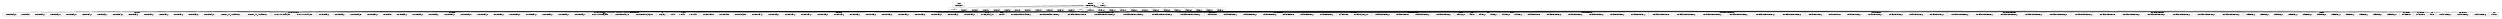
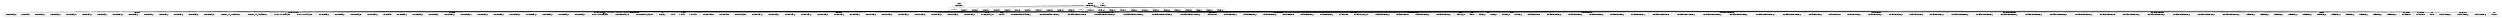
  digraph {
    fontname=Lato
    node [fontname=Lato]
    edge [fontname=Lato]
    "Moose::Meta::Role::Application::ToRole::BEGIN@5"
    "Moose::Meta::Role::Application::ToRole::BEGIN@13"
    "Moose::Meta::Role::Application::ToRole::BEGIN@3"
    "Moose::Meta::Role::Application::ToRole::BEGIN@4"
    "Moose::Meta::Role::Application::ToRole::BEGIN@7"
    "Moose::Meta::Role::Composite::meta"
    "Moose::Meta::Role::Composite::BEGIN@13"
    "Moose::Meta::Role::Composite::BEGIN@4"
    "Moose::Meta::Role::Composite::BEGIN@7"
    "Moose::Meta::Role::Composite::BEGIN@5"
    "Moose::Meta::Role::Composite::BEGIN@3"
    "DynaLoader::bootstrap"
-   "Moose::Meta::Role::Application::ToInstance::BEGIN@3"
+   "Moose::Meta::Role::Application::ToInstance::BEGIN@3" [label="Moose::Meta::Role::Application::XSLoader::BEGIN@3"]
    "Moose::Meta::Role::Application::ToInstance::meta"
    "Moose::Meta::Role::Application::ToInstance::BEGIN@5"
    "Moose::Meta::Role::Application::ToInstance::BEGIN@13"
    "Moose::Meta::Role::Application::ToInstance::BEGIN@4"
    "Moose::Meta::Role::Application::ToInstance::BEGIN@7"
    "warnings::import"
    "Moose::Exporter::__ANON__[Moose/Exporter.pm:389]"
    "Moose::Exporter::__ANON__[Moose/Exporter.pm:255]"
    "Moose::Exporter::import"
    "Moose::Exporter::BEGIN@385"
    "Moose::Exporter::BEGIN@498"
    "Moose::Exporter::BEGIN@15"
    "Moose::Exporter::BEGIN@3"
    "Moose::Exporter::BEGIN@4"
    "Moose::Exporter::BEGIN@14"
    "Moose::Exporter::BEGIN@17"
    "Moose::Exporter::BEGIN@386"
    "Moose::Exporter::BEGIN@11"
    "Moose::Exporter::BEGIN@12"
    "Moose::Exporter::BEGIN@206"
    "Moose::Exporter::BEGIN@488"
    "Moose::Exporter::BEGIN@13"
    "XSLoader::load"
    "Class::MOP::Mixin::HasMethods::has_method"
    "Class::MOP::Mixin::HasMethods::add_method"
    "Moose::Meta::Role::BEGIN@18"
    "Moose::Meta::Role::BEGIN@21"
    "Moose::Meta::Role::BEGIN@16"
    "Moose::Meta::Role::BEGIN@20"
    "Moose::Meta::Role::BEGIN@523"
    "Moose::Meta::Role::BEGIN@5"
    "Moose::Meta::Role::BEGIN@10"
    "Moose::Meta::Role::BEGIN@544"
    "Moose::Meta::Role::BEGIN@17"
    "Moose::Meta::Role::BEGIN@4"
    "Moose::Meta::Role::BEGIN@23"
    "Moose::Meta::Role::BEGIN@8"
    "Moose::Meta::Role::meta"
    "Moose::Meta::Role::BEGIN@19"
    "Moose::Meta::Role::BEGIN@559"
    "Moose::Meta::Role::BEGIN@6"
    "Moose::Meta::Role::BEGIN@9"
    "Moose::Util::TypeConstraints::find_type_constraint"
    "Moose::Util::TypeConstraints::class_type"
    "Moose::BEGIN@26"
    "Moose::init_meta"
    "Moose::BEGIN@16"
    "Moose::BEGIN@12"
    "Moose::BEGIN@29"
    "Moose::BEGIN@34"
    "Moose::BEGIN@20"
    "Moose::BEGIN@21"
    "Moose::BEGIN@37"
    "Moose::BEGIN@28"
    "Moose::has"
    "Moose::BEGIN@11"
    "Moose::BEGIN@27"
    "Moose::BEGIN@32"
    "Moose::BEGIN@14"
    "Moose::BEGIN@5"
    "Moose::BEGIN@19"
    "Moose::BEGIN@31"
    "Moose::BEGIN@30"
    "Moose::BEGIN@24"
    "Moose::BEGIN@35"
    "Moose::BEGIN@18"
    "Moose::bootstrap"
    "Moose::BEGIN@2"
    "Moose::BEGIN@22"
    "Moose::BEGIN@3"
    "mro::get_linear_isa"
    "Moose::Meta::Role::Application::RoleSummation::BEGIN@7"
    "Moose::Meta::Role::Application::RoleSummation::BEGIN@4"
    "Moose::Meta::Role::Application::RoleSummation::BEGIN@9"
    "Moose::Meta::Role::Application::RoleSummation::BEGIN@5"
    "Moose::Meta::Role::Application::RoleSummation::BEGIN@3"
    "Moose::Meta::Role::Application::RoleSummation::BEGIN@15"
    "Moose::Meta::Role::Application::RoleSummation::meta"
    "List::Util::BEGIN@11"
    "List::Util::BEGIN@12"
    "Moose::Meta::Instance::BEGIN@4"
    "Moose::Meta::Instance::BEGIN@11"
    "Moose::Meta::Instance::BEGIN@5"
    "Scalar::Util::BEGIN@9"
    "Scalar::Util::BEGIN@10"
    "UNIVERSAL::isa"
    "UNIVERSAL::VERSION"
    "UNIVERSAL::can"
    "Moose::Meta::Class::BEGIN@4"
    "Moose::Meta::Class::BEGIN@7"
    "Moose::Meta::Class::initialize"
    "Moose::Meta::Class::BEGIN@19"
    "Moose::Meta::Class::add_attribute"
    "Moose::Meta::Class::BEGIN@21"
    "Moose::Meta::Class::BEGIN@9"
    "Moose::Meta::Class::BEGIN@22"
    "Moose::Meta::Class::BEGIN@12"
    "Moose::Meta::Class::BEGIN@25"
    "Moose::Meta::Class::BEGIN@23"
    "Moose::Meta::Class::BEGIN@20"
    "Moose::Meta::Class::superclasses"
    "Moose::Meta::Class::BEGIN@10"
    "Moose::Meta::Class::BEGIN@18"
    "Moose::Meta::Class::BEGIN@11"
    "Moose::Meta::Class::BEGIN@5"
    "SimpleDB::Client::BEGIN@46"
    "Class::MOP::Object::meta"
    "strict::import"
    "Moose::Util::_caller_info"
    "Class::MOP::Class::find_method_by_name"
    "Class::MOP::Class::initialize"
    "Class::MOP::get_metaclass_by_name"
    "Exporter::import"
    "Class::MOP::Attribute::new"
    "Moose::Object::BEGIN@80"
    "Moose::Object::BEGIN@98"
    "Moose::Object::BEGIN@13"
    "Moose::Object::BEGIN@12"
    "Moose::Object::BEGIN@5"
    "Moose::Object::BEGIN@9"
    "Moose::Object::BEGIN@106"
    "Moose::Object::BEGIN@8"
    "Moose::Object::BEGIN@4"
    "Moose::Object::BEGIN@7"
    "Moose::Object::BEGIN@10"
    "main::BEGIN@2"
    "Moose::Meta::Attribute::new"
    "Class::MOP::Mixin::HasAttributes::add_attribute"
    "Moose::Meta::TypeConstraint::meta"
    "Moose::Meta::TypeConstraint::BEGIN@6"
    "Moose::Meta::TypeConstraint::BEGIN@12"
    "Moose::Meta::TypeConstraint::BEGIN@5"
    "Moose::Meta::TypeConstraint::BEGIN@8"
    "Moose::Meta::TypeConstraint::BEGIN@11"
    "Moose::Meta::TypeConstraint::BEGIN@14"
    "Moose::Meta::TypeCoercion::BEGIN@9"
    "Moose::Meta::TypeCoercion::BEGIN@4"
    "Moose::Meta::TypeCoercion::BEGIN@6"
    "Moose::Meta::TypeCoercion::BEGIN@8"
    "Moose::Meta::TypeCoercion::meta"
    "Moose::Meta::TypeCoercion::BEGIN@5"
    "Moose::Meta::Role::Application::BEGIN@3"
    "Moose::Meta::Role::Application::BEGIN@4"
    "Moose::Meta::Role::Application::meta"
    "Moose::Meta::Role::Application::BEGIN@5"
    "Moose::Meta::Role::Application::ToClass::meta"
    "Moose::Meta::Role::Application::ToClass::BEGIN@4"
    "Moose::Meta::Role::Application::ToClass::BEGIN@7"
    "Moose::Meta::Role::Application::ToClass::BEGIN@5"
    "Moose::Meta::Role::Application::ToClass::BEGIN@3"
    "Moose::Meta::Role::Application::ToClass::BEGIN@14"
    "Moose::Meta::Role::Application::ToClass::BEGIN@8"
    subgraph cluster_1 {
      label="Moose::Meta::Role::Application::ToRole"
      "Moose::Meta::Role::Application::ToRole::BEGIN@5"
      "Moose::Meta::Role::Application::ToRole::BEGIN@13"
      "Moose::Meta::Role::Application::ToRole::BEGIN@3"
      "Moose::Meta::Role::Application::ToRole::BEGIN@4"
      "Moose::Meta::Role::Application::ToRole::BEGIN@7"
    }
    subgraph cluster_2 {
      label="Moose::Meta::Role::Composite"
      "Moose::Meta::Role::Composite::meta"
      "Moose::Meta::Role::Composite::BEGIN@13"
      "Moose::Meta::Role::Composite::BEGIN@4"
      "Moose::Meta::Role::Composite::BEGIN@7"
      "Moose::Meta::Role::Composite::BEGIN@5"
      "Moose::Meta::Role::Composite::BEGIN@3"
    }
    subgraph cluster_3 {
      label=DynaLoader
      "DynaLoader::bootstrap"
    }
    subgraph cluster_4 {
      label="Moose::Meta::Role::Application::ToInstance"
      "Moose::Meta::Role::Application::ToInstance::BEGIN@3"
      "Moose::Meta::Role::Application::ToInstance::meta"
      "Moose::Meta::Role::Application::ToInstance::BEGIN@5"
      "Moose::Meta::Role::Application::ToInstance::BEGIN@13"
      "Moose::Meta::Role::Application::ToInstance::BEGIN@4"
      "Moose::Meta::Role::Application::ToInstance::BEGIN@7"
    }
    subgraph cluster_5 {
      label=warnings
      "warnings::import"
    }
    subgraph cluster_6 {
      label="Moose::Exporter"
      "Moose::Exporter::__ANON__[Moose/Exporter.pm:389]"
      "Moose::Exporter::__ANON__[Moose/Exporter.pm:255]"
      "Moose::Exporter::import"
      "Moose::Exporter::BEGIN@385"
      "Moose::Exporter::BEGIN@498"
      "Moose::Exporter::BEGIN@15"
      "Moose::Exporter::BEGIN@3"
      "Moose::Exporter::BEGIN@4"
      "Moose::Exporter::BEGIN@14"
      "Moose::Exporter::BEGIN@17"
      "Moose::Exporter::BEGIN@386"
      "Moose::Exporter::BEGIN@11"
      "Moose::Exporter::BEGIN@12"
      "Moose::Exporter::BEGIN@206"
      "Moose::Exporter::BEGIN@488"
      "Moose::Exporter::BEGIN@13"
    }
    subgraph cluster_7 {
      label=XSLoader
      "XSLoader::load"
    }
    subgraph cluster_8 {
      label="Class::MOP::Mixin::HasMethods"
      "Class::MOP::Mixin::HasMethods::has_method"
      "Class::MOP::Mixin::HasMethods::add_method"
    }
    subgraph cluster_9 {
      label="Moose::Meta::Role"
      "Moose::Meta::Role::BEGIN@18"
      "Moose::Meta::Role::BEGIN@21"
      "Moose::Meta::Role::BEGIN@16"
      "Moose::Meta::Role::BEGIN@20"
      "Moose::Meta::Role::BEGIN@523"
      "Moose::Meta::Role::BEGIN@5"
      "Moose::Meta::Role::BEGIN@10"
      "Moose::Meta::Role::BEGIN@544"
      "Moose::Meta::Role::BEGIN@17"
      "Moose::Meta::Role::BEGIN@4"
      "Moose::Meta::Role::BEGIN@23"
      "Moose::Meta::Role::BEGIN@8"
      "Moose::Meta::Role::meta"
      "Moose::Meta::Role::BEGIN@19"
      "Moose::Meta::Role::BEGIN@559"
      "Moose::Meta::Role::BEGIN@6"
      "Moose::Meta::Role::BEGIN@9"
    }
    subgraph cluster_10 {
      label="Moose::Util::TypeConstraints"
      "Moose::Util::TypeConstraints::find_type_constraint"
      "Moose::Util::TypeConstraints::class_type"
    }
    subgraph cluster_11 {
      label=Moose
      "Moose::BEGIN@26"
      "Moose::init_meta"
      "Moose::BEGIN@16"
      "Moose::BEGIN@12"
      "Moose::BEGIN@29"
      "Moose::BEGIN@34"
      "Moose::BEGIN@20"
      "Moose::BEGIN@21"
      "Moose::BEGIN@37"
      "Moose::BEGIN@28"
      "Moose::has"
      "Moose::BEGIN@11"
      "Moose::BEGIN@27"
      "Moose::BEGIN@32"
      "Moose::BEGIN@14"
      "Moose::BEGIN@5"
      "Moose::BEGIN@19"
      "Moose::BEGIN@31"
      "Moose::BEGIN@30"
      "Moose::BEGIN@24"
      "Moose::BEGIN@35"
      "Moose::BEGIN@18"
      "Moose::bootstrap"
      "Moose::BEGIN@2"
      "Moose::BEGIN@22"
      "Moose::BEGIN@3"
    }
    subgraph cluster_12 {
      label=mro
      "mro::get_linear_isa"
    }
    subgraph cluster_13 {
      label="Moose::Meta::Role::Application::RoleSummation"
      "Moose::Meta::Role::Application::RoleSummation::BEGIN@7"
      "Moose::Meta::Role::Application::RoleSummation::BEGIN@4"
      "Moose::Meta::Role::Application::RoleSummation::BEGIN@9"
      "Moose::Meta::Role::Application::RoleSummation::BEGIN@5"
      "Moose::Meta::Role::Application::RoleSummation::BEGIN@3"
      "Moose::Meta::Role::Application::RoleSummation::BEGIN@15"
      "Moose::Meta::Role::Application::RoleSummation::meta"
    }
    subgraph cluster_14 {
      label="List::Util"
      "List::Util::BEGIN@11"
      "List::Util::BEGIN@12"
    }
    subgraph cluster_15 {
      label="Moose::Meta::Instance"
      "Moose::Meta::Instance::BEGIN@4"
      "Moose::Meta::Instance::BEGIN@11"
      "Moose::Meta::Instance::BEGIN@5"
    }
    subgraph cluster_16 {
      label="Scalar::Util"
      "Scalar::Util::BEGIN@9"
      "Scalar::Util::BEGIN@10"
    }
    subgraph cluster_17 {
      label=UNIVERSAL
      "UNIVERSAL::isa"
      "UNIVERSAL::VERSION"
      "UNIVERSAL::can"
    }
    subgraph cluster_18 {
      label="Moose::Meta::Class"
      "Moose::Meta::Class::BEGIN@4"
      "Moose::Meta::Class::BEGIN@7"
      "Moose::Meta::Class::initialize"
      "Moose::Meta::Class::BEGIN@19"
      "Moose::Meta::Class::add_attribute"
      "Moose::Meta::Class::BEGIN@21"
      "Moose::Meta::Class::BEGIN@9"
      "Moose::Meta::Class::BEGIN@22"
      "Moose::Meta::Class::BEGIN@12"
      "Moose::Meta::Class::BEGIN@25"
      "Moose::Meta::Class::BEGIN@23"
      "Moose::Meta::Class::BEGIN@20"
      "Moose::Meta::Class::superclasses"
      "Moose::Meta::Class::BEGIN@10"
      "Moose::Meta::Class::BEGIN@18"
      "Moose::Meta::Class::BEGIN@11"
      "Moose::Meta::Class::BEGIN@5"
    }
    subgraph cluster_19 {
      label="ToClass::Client"
      "SimpleDB::Client::BEGIN@46"
    }
    subgraph cluster_20 {
      label="Class::MOP::Object"
      "Class::MOP::Object::meta"
    }
    subgraph cluster_21 {
      label="strict"
      "strict::import"
    }
    subgraph cluster_22 {
      label="Moose::Util"
      "Moose::Util::_caller_info"
    }
    subgraph cluster_23 {
      label="Class::MOP::Class"
      "Class::MOP::Class::find_method_by_name"
      "Class::MOP::Class::initialize"
    }
    subgraph cluster_24 {
      label="Class::MOP"
      "Class::MOP::get_metaclass_by_name"
    }
    subgraph cluster_25 {
      label=Exporter
      "Exporter::import"
    }
    subgraph cluster_26 {
      label="Class::MOP::Attribute"
      "Class::MOP::Attribute::new"
    }
    subgraph cluster_27 {
      label="Moose::Object"
      "Moose::Object::BEGIN@80"
      "Moose::Object::BEGIN@98"
      "Moose::Object::BEGIN@13"
      "Moose::Object::BEGIN@12"
      "Moose::Object::BEGIN@5"
      "Moose::Object::BEGIN@9"
      "Moose::Object::BEGIN@106"
      "Moose::Object::BEGIN@8"
      "Moose::Object::BEGIN@4"
      "Moose::Object::BEGIN@7"
      "Moose::Object::BEGIN@10"
    }
    subgraph cluster_28 {
      label=main
      "main::BEGIN@2"
    }
    subgraph cluster_29 {
      label="Moose::Meta::Attribute"
      "Moose::Meta::Attribute::new"
    }
    subgraph cluster_30 {
      label="Class::MOP::Mixin::HasAttributes"
      "Class::MOP::Mixin::HasAttributes::add_attribute"
    }
    subgraph cluster_31 {
      label="Moose::Meta::TypeConstraint"
      "Moose::Meta::TypeConstraint::meta"
      "Moose::Meta::TypeConstraint::BEGIN@6"
      "Moose::Meta::TypeConstraint::BEGIN@12"
      "Moose::Meta::TypeConstraint::BEGIN@5"
      "Moose::Meta::TypeConstraint::BEGIN@8"
      "Moose::Meta::TypeConstraint::BEGIN@11"
      "Moose::Meta::TypeConstraint::BEGIN@14"
    }
    subgraph cluster_32 {
      label="Moose::Meta::TypeCoercion"
      "Moose::Meta::TypeCoercion::BEGIN@9"
      "Moose::Meta::TypeCoercion::BEGIN@4"
      "Moose::Meta::TypeCoercion::BEGIN@6"
      "Moose::Meta::TypeCoercion::BEGIN@8"
      "Moose::Meta::TypeCoercion::meta"
      "Moose::Meta::TypeCoercion::BEGIN@5"
    }
    subgraph cluster_33 {
      label="Moose::Meta::Role::Application"
      "Moose::Meta::Role::Application::BEGIN@3"
      "Moose::Meta::Role::Application::BEGIN@4"
      "Moose::Meta::Role::Application::meta"
      "Moose::Meta::Role::Application::BEGIN@5"
    }
    subgraph cluster_34 {
      label="Moose::Meta::Role::Application::ToClass"
      "Moose::Meta::Role::Application::ToClass::meta"
      "Moose::Meta::Role::Application::ToClass::BEGIN@4"
      "Moose::Meta::Role::Application::ToClass::BEGIN@7"
      "Moose::Meta::Role::Application::ToClass::BEGIN@5"
      "Moose::Meta::Role::Application::ToClass::BEGIN@3"
      "Moose::Meta::Role::Application::ToClass::BEGIN@14"
      "Moose::Meta::Role::Application::ToClass::BEGIN@8"
    }
    "DynaLoader::bootstrap" -> "Moose::bootstrap"
    "Moose::Exporter::__ANON__[Moose/Exporter.pm:389]" -> "Moose::init_meta"
    "Moose::BEGIN@26" -> "Class::MOP::Mixin::HasMethods::add_method"
    "Moose::BEGIN@26" -> "Moose::Meta::Role::BEGIN@18"
    "Moose::BEGIN@26" -> "Moose::Meta::Role::BEGIN@21"
    "Moose::BEGIN@26" -> "Moose::Meta::Role::BEGIN@16"
    "Moose::BEGIN@26" -> "Moose::Meta::Role::BEGIN@20"
    "Moose::BEGIN@26" -> "Moose::Meta::Role::BEGIN@523"
    "Moose::BEGIN@26" -> "Moose::Meta::Role::BEGIN@5"
    "Moose::BEGIN@26" -> "Moose::Meta::Role::BEGIN@10"
    "Moose::BEGIN@26" -> "Moose::Meta::Role::BEGIN@544"
    "Moose::BEGIN@26" -> "Moose::Meta::Role::BEGIN@17"
    "Moose::BEGIN@26" -> "Moose::Meta::Role::BEGIN@4"
    "Moose::BEGIN@26" -> "Moose::Meta::Role::BEGIN@23"
    "Moose::BEGIN@26" -> "Moose::Meta::Role::BEGIN@8"
    "Moose::BEGIN@26" -> "Moose::Meta::Role::meta"
    "Moose::BEGIN@26" -> "Moose::Meta::Role::BEGIN@19"
    "Moose::BEGIN@26" -> "Moose::Meta::Role::BEGIN@559"
    "Moose::BEGIN@26" -> "Moose::Meta::Role::BEGIN@6"
    "Moose::BEGIN@26" -> "Moose::Meta::Role::BEGIN@9"
    "Moose::BEGIN@26" -> "Class::MOP::Mixin::HasAttributes::add_attribute"
    "Moose::init_meta" -> "Class::MOP::Mixin::HasMethods::has_method"
    "Moose::init_meta" -> "Class::MOP::Mixin::HasMethods::add_method"
    "Moose::init_meta" -> "Moose::Util::TypeConstraints::find_type_constraint"
    "Moose::init_meta" -> "Moose::Util::TypeConstraints::class_type"
    "Moose::init_meta" -> "mro::get_linear_isa"
    "Moose::init_meta" -> "UNIVERSAL::isa"
    "Moose::init_meta" -> "UNIVERSAL::can"
    "Moose::init_meta" -> "Moose::Meta::Class::initialize"
    "Moose::init_meta" -> "Moose::Meta::Class::superclasses"
    "Moose::init_meta" -> "Class::MOP::get_metaclass_by_name"
    "Moose::BEGIN@16" -> "UNIVERSAL::VERSION"
    "Moose::BEGIN@12" -> "Exporter::import"
    "Moose::BEGIN@29" -> "Moose::Meta::Role::Application::RoleSummation::BEGIN@7"
    "Moose::BEGIN@29" -> "Moose::Meta::Role::Application::RoleSummation::BEGIN@4"
    "Moose::BEGIN@29" -> "Moose::Meta::Role::Application::RoleSummation::BEGIN@9"
    "Moose::BEGIN@29" -> "Moose::Meta::Role::Application::RoleSummation::BEGIN@5"
    "Moose::BEGIN@29" -> "Moose::Meta::Role::Application::RoleSummation::BEGIN@3"
    "Moose::BEGIN@29" -> "Moose::Meta::Role::Application::RoleSummation::BEGIN@15"
    "Moose::BEGIN@29" -> "Moose::Meta::Role::Application::RoleSummation::meta"
    "Moose::BEGIN@29" -> "Class::MOP::Mixin::HasAttributes::add_attribute"
    "Moose::BEGIN@34" -> "Moose::Exporter::__ANON__[Moose/Exporter.pm:389]"
    "Moose::BEGIN@20" -> "Moose::Meta::Attribute::new"
    "Moose::BEGIN@20" -> "Class::MOP::Mixin::HasAttributes::add_attribute"
    "Moose::BEGIN@20" -> "Moose::Meta::TypeCoercion::BEGIN@9"
    "Moose::BEGIN@20" -> "Moose::Meta::TypeCoercion::BEGIN@4"
    "Moose::BEGIN@20" -> "Moose::Meta::TypeCoercion::BEGIN@6"
    "Moose::BEGIN@20" -> "Moose::Meta::TypeCoercion::BEGIN@8"
    "Moose::BEGIN@20" -> "Moose::Meta::TypeCoercion::meta"
    "Moose::BEGIN@20" -> "Moose::Meta::TypeCoercion::BEGIN@5"
    "Moose::BEGIN@37" -> "Class::MOP::Mixin::HasMethods::add_method"
    "Moose::BEGIN@37" -> "Class::MOP::Class::find_method_by_name"
    "Moose::BEGIN@37" -> "Class::MOP::Class::initialize"
    "Moose::BEGIN@28" -> "Class::MOP::Mixin::HasAttributes::add_attribute"
    "Moose::BEGIN@28" -> "Moose::Meta::Role::Application::BEGIN@3"
    "Moose::BEGIN@28" -> "Moose::Meta::Role::Application::BEGIN@4"
    "Moose::BEGIN@28" -> "Moose::Meta::Role::Application::meta"
    "Moose::BEGIN@28" -> "Moose::Meta::Role::Application::BEGIN@5"
    "Moose::has" -> "Moose::Exporter::__ANON__[Moose/Exporter.pm:255]"
    "Moose::has" -> "Moose::has"
    "Moose::has" -> "Moose::Meta::Class::add_attribute"
    "Moose::has" -> "Moose::Util::_caller_info"
    "Moose::BEGIN@11" -> "XSLoader::load"
    "Moose::BEGIN@11" -> "List::Util::BEGIN@11"
    "Moose::BEGIN@11" -> "List::Util::BEGIN@12"
    "Moose::BEGIN@11" -> "Scalar::Util::BEGIN@9"
    "Moose::BEGIN@11" -> "Scalar::Util::BEGIN@10"
    "Moose::BEGIN@11" -> "Exporter::import"
    "Moose::BEGIN@27" -> "Moose::Meta::Role::Composite::BEGIN@13"
    "Moose::BEGIN@27" -> "Moose::Meta::Role::Composite::BEGIN@4"
    "Moose::BEGIN@27" -> "Moose::Meta::Role::Composite::BEGIN@7"
    "Moose::BEGIN@27" -> "Moose::Meta::Role::Composite::BEGIN@5"
    "Moose::BEGIN@27" -> "Moose::Meta::Role::Composite::BEGIN@3"
    "Moose::BEGIN@27" -> "Class::MOP::Mixin::HasAttributes::add_attribute"
    "Moose::BEGIN@32" -> "Moose::Meta::Role::Application::ToInstance::BEGIN@3"
    "Moose::BEGIN@32" -> "Moose::Meta::Role::Application::ToInstance::meta"
    "Moose::BEGIN@32" -> "Moose::Meta::Role::Application::ToInstance::BEGIN@5"
    "Moose::BEGIN@32" -> "Moose::Meta::Role::Application::ToInstance::BEGIN@13"
    "Moose::BEGIN@32" -> "Moose::Meta::Role::Application::ToInstance::BEGIN@4"
    "Moose::BEGIN@32" -> "Moose::Meta::Role::Application::ToInstance::BEGIN@7"
    "Moose::BEGIN@32" -> "Class::MOP::Mixin::HasAttributes::add_attribute"
    "Moose::BEGIN@14" -> "DynaLoader::bootstrap"
    "Moose::BEGIN@14" -> "Moose::Exporter::import"
    "Moose::BEGIN@14" -> "Moose::Exporter::BEGIN@385"
    "Moose::BEGIN@14" -> "Moose::Exporter::BEGIN@498"
    "Moose::BEGIN@14" -> "Moose::Exporter::BEGIN@15"
    "Moose::BEGIN@14" -> "Moose::Exporter::BEGIN@3"
    "Moose::BEGIN@14" -> "Moose::Exporter::BEGIN@4"
    "Moose::BEGIN@14" -> "Moose::Exporter::BEGIN@14"
    "Moose::BEGIN@14" -> "Moose::Exporter::BEGIN@17"
    "Moose::BEGIN@14" -> "Moose::Exporter::BEGIN@386"
    "Moose::BEGIN@14" -> "Moose::Exporter::BEGIN@11"
    "Moose::BEGIN@14" -> "Moose::Exporter::BEGIN@12"
    "Moose::BEGIN@14" -> "Moose::Exporter::BEGIN@206"
    "Moose::BEGIN@14" -> "Moose::Exporter::BEGIN@488"
    "Moose::BEGIN@14" -> "Moose::Exporter::BEGIN@13"
    "Moose::BEGIN@14" -> "XSLoader::load"
    "Moose::BEGIN@19" -> "Class::MOP::Mixin::HasAttributes::add_attribute"
    "Moose::BEGIN@19" -> "Moose::Meta::TypeConstraint::meta"
    "Moose::BEGIN@19" -> "Moose::Meta::TypeConstraint::BEGIN@6"
    "Moose::BEGIN@19" -> "Moose::Meta::TypeConstraint::BEGIN@12"
    "Moose::BEGIN@19" -> "Moose::Meta::TypeConstraint::BEGIN@5"
    "Moose::BEGIN@19" -> "Moose::Meta::TypeConstraint::BEGIN@8"
    "Moose::BEGIN@19" -> "Moose::Meta::TypeConstraint::BEGIN@11"
    "Moose::BEGIN@19" -> "Moose::Meta::TypeConstraint::BEGIN@14"
    "Moose::BEGIN@31" -> "Moose::Meta::Role::Application::ToRole::BEGIN@5"
    "Moose::BEGIN@31" -> "Moose::Meta::Role::Application::ToRole::BEGIN@13"
    "Moose::BEGIN@31" -> "Moose::Meta::Role::Application::ToRole::BEGIN@3"
    "Moose::BEGIN@31" -> "Moose::Meta::Role::Application::ToRole::BEGIN@4"
    "Moose::BEGIN@31" -> "Moose::Meta::Role::Application::ToRole::BEGIN@7"
    "Moose::BEGIN@30" -> "Class::MOP::Mixin::HasAttributes::add_attribute"
    "Moose::BEGIN@30" -> "Moose::Meta::Role::Application::ToClass::meta"
    "Moose::BEGIN@30" -> "Moose::Meta::Role::Application::ToClass::BEGIN@4"
    "Moose::BEGIN@30" -> "Moose::Meta::Role::Application::ToClass::BEGIN@7"
    "Moose::BEGIN@30" -> "Moose::Meta::Role::Application::ToClass::BEGIN@5"
    "Moose::BEGIN@30" -> "Moose::Meta::Role::Application::ToClass::BEGIN@3"
    "Moose::BEGIN@30" -> "Moose::Meta::Role::Application::ToClass::BEGIN@14"
    "Moose::BEGIN@30" -> "Moose::Meta::Role::Application::ToClass::BEGIN@8"
    "Moose::BEGIN@24" -> "Moose::Object::BEGIN@80"
    "Moose::BEGIN@24" -> "Moose::Object::BEGIN@98"
    "Moose::BEGIN@24" -> "Moose::Object::BEGIN@13"
    "Moose::BEGIN@24" -> "Moose::Object::BEGIN@12"
    "Moose::BEGIN@24" -> "Moose::Object::BEGIN@5"
    "Moose::BEGIN@24" -> "Moose::Object::BEGIN@9"
    "Moose::BEGIN@24" -> "Moose::Object::BEGIN@106"
    "Moose::BEGIN@24" -> "Moose::Object::BEGIN@8"
    "Moose::BEGIN@24" -> "Moose::Object::BEGIN@4"
    "Moose::BEGIN@24" -> "Moose::Object::BEGIN@7"
    "Moose::BEGIN@24" -> "Moose::Object::BEGIN@10"
    "Moose::BEGIN@18" -> "Moose::Meta::Role::Composite::meta"
    "Moose::BEGIN@18" -> "Moose::Meta::Class::BEGIN@4"
    "Moose::BEGIN@18" -> "Moose::Meta::Class::BEGIN@7"
    "Moose::BEGIN@18" -> "Moose::Meta::Class::BEGIN@19"
    "Moose::BEGIN@18" -> "Moose::Meta::Class::BEGIN@21"
    "Moose::BEGIN@18" -> "Moose::Meta::Class::BEGIN@9"
    "Moose::BEGIN@18" -> "Moose::Meta::Class::BEGIN@22"
    "Moose::BEGIN@18" -> "Moose::Meta::Class::BEGIN@12"
    "Moose::BEGIN@18" -> "Moose::Meta::Class::BEGIN@25"
    "Moose::BEGIN@18" -> "Moose::Meta::Class::BEGIN@23"
    "Moose::BEGIN@18" -> "Moose::Meta::Class::BEGIN@20"
    "Moose::BEGIN@18" -> "Moose::Meta::Class::BEGIN@10"
    "Moose::BEGIN@18" -> "Moose::Meta::Class::BEGIN@18"
    "Moose::BEGIN@18" -> "Moose::Meta::Class::BEGIN@11"
    "Moose::BEGIN@18" -> "Moose::Meta::Class::BEGIN@5"
    "Moose::BEGIN@18" -> "Class::MOP::Object::meta"
    "Moose::BEGIN@18" -> "Class::MOP::Attribute::new"
    "Moose::BEGIN@18" -> "Class::MOP::Mixin::HasAttributes::add_attribute"
    "Moose::BEGIN@2" -> "strict::import"
    "Moose::BEGIN@22" -> "Moose::Meta::Instance::BEGIN@4"
    "Moose::BEGIN@22" -> "Moose::Meta::Instance::BEGIN@11"
    "Moose::BEGIN@22" -> "Moose::Meta::Instance::BEGIN@5"
    "Moose::BEGIN@3" -> "warnings::import"
    "SimpleDB::Client::BEGIN@46" -> "Moose::BEGIN@26"
    "SimpleDB::Client::BEGIN@46" -> "Moose::BEGIN@16"
    "SimpleDB::Client::BEGIN@46" -> "Moose::BEGIN@12"
    "SimpleDB::Client::BEGIN@46" -> "Moose::BEGIN@29"
    "SimpleDB::Client::BEGIN@46" -> "Moose::BEGIN@34"
    "SimpleDB::Client::BEGIN@46" -> "Moose::BEGIN@20"
    "SimpleDB::Client::BEGIN@46" -> "Moose::BEGIN@21"
    "SimpleDB::Client::BEGIN@46" -> "Moose::BEGIN@37"
    "SimpleDB::Client::BEGIN@46" -> "Moose::BEGIN@28"
    "SimpleDB::Client::BEGIN@46" -> "Moose::BEGIN@11"
    "SimpleDB::Client::BEGIN@46" -> "Moose::BEGIN@27"
    "SimpleDB::Client::BEGIN@46" -> "Moose::BEGIN@32"
    "SimpleDB::Client::BEGIN@46" -> "Moose::BEGIN@14"
    "SimpleDB::Client::BEGIN@46" -> "Moose::BEGIN@5"
    "SimpleDB::Client::BEGIN@46" -> "Moose::BEGIN@31"
    "SimpleDB::Client::BEGIN@46" -> "Moose::BEGIN@30"
    "SimpleDB::Client::BEGIN@46" -> "Moose::BEGIN@24"
    "SimpleDB::Client::BEGIN@46" -> "Moose::BEGIN@35"
    "SimpleDB::Client::BEGIN@46" -> "Moose::BEGIN@18"
    "SimpleDB::Client::BEGIN@46" -> "Moose::BEGIN@2"
    "SimpleDB::Client::BEGIN@46" -> "Moose::BEGIN@22"
    "SimpleDB::Client::BEGIN@46" -> "Moose::BEGIN@3"
    "main::BEGIN@2" -> "Moose::has"
  }
